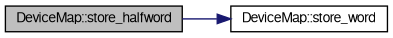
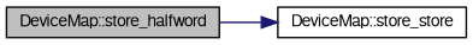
  digraph {
    rankdir=LR
    node [color=black fontname=FreeSans fontsize=10 shape=record style=filled]
    n1 [fillcolor=grey75 fontcolor=black height=0.2 label="DeviceMap::store_halfword" width=0.4]
-   n2 [fillcolor=white height=0.2 label="DeviceMap::store_word" width=0.4]
+   n2 [fillcolor=white height=0.2 label="DeviceMap::store_store" width=0.4]
    n1 -> n2 [color=midnightblue fontname=FreeSans fontsize=10 labelfontname=FreeSans labelfontsize=10 style=solid]
  }
